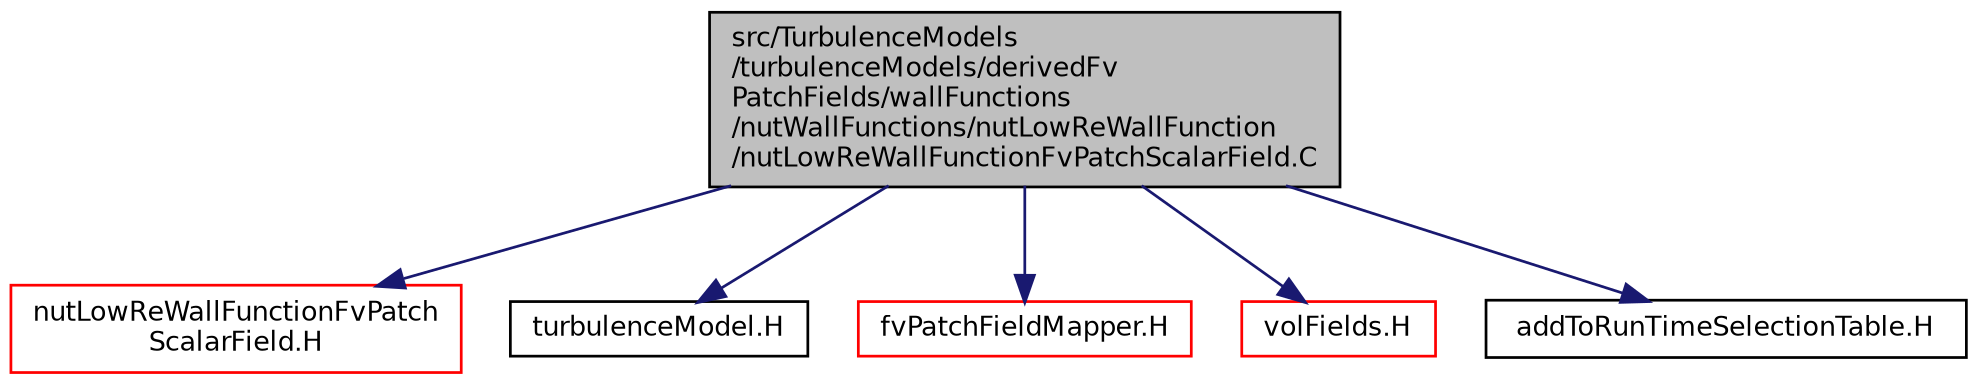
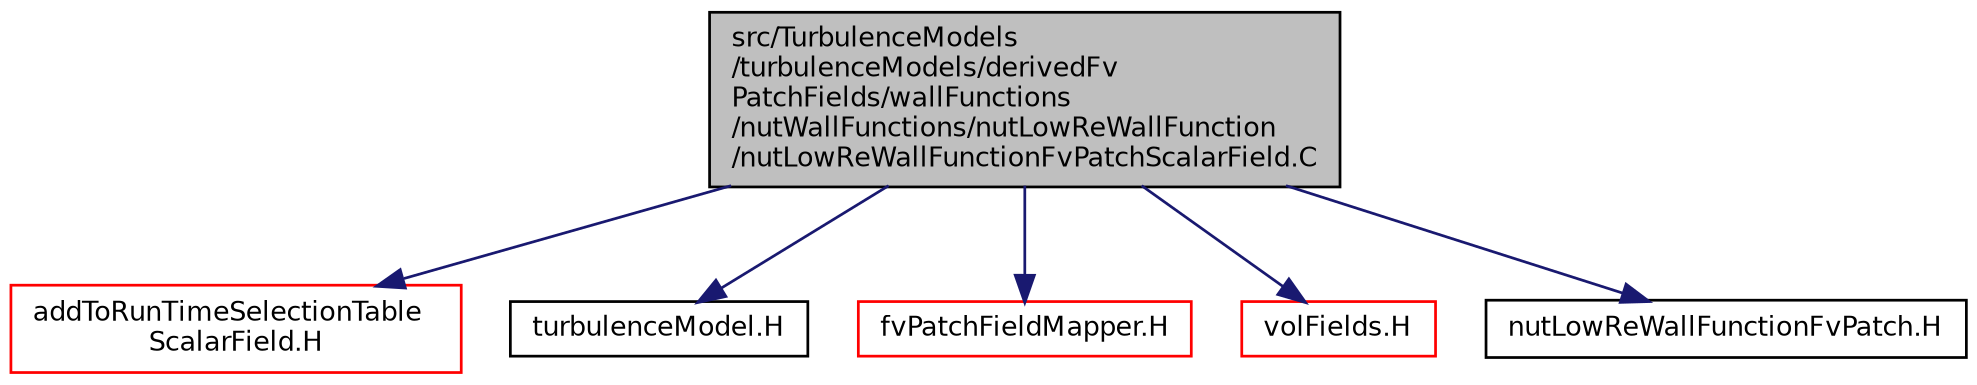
  digraph {
    node [color=black fontname=Helvetica fontsize=10 shape=record]
    edge [color=midnightblue fontname=Helvetica fontsize=10 labelfontname=Helvetica labelfontsize=10 style=solid]
    n1 [fillcolor=grey75 fontcolor=black height=0.2 label="src/TurbulenceModels\l/turbulenceModels/derivedFv\lPatchFields/wallFunctions\l/nutWallFunctions/nutLowReWallFunction\l/nutLowReWallFunctionFvPatchScalarField.C" style=filled width=0.4]
-   n2 [color=red height=0.2 label="nutLowReWallFunctionFvPatch\lScalarField.H" width=0.4]
+   n2 [color=red height=0.2 label="addToRunTimeSelectionTable\lScalarField.H" width=0.4]
    n3 [height=0.2 label="turbulenceModel.H" width=0.4]
    n4 [color=red height=0.2 label="fvPatchFieldMapper.H" width=0.4]
    n5 [color=red height=0.2 label="volFields.H" width=0.4]
-   n6 [height=0.2 label="addToRunTimeSelectionTable.H" width=0.4]
+   n6 [height=0.2 label="nutLowReWallFunctionFvPatch.H" width=0.4]
    n1 -> n2
    n1 -> n3
    n1 -> n4
    n1 -> n5
    n1 -> n6
  }
